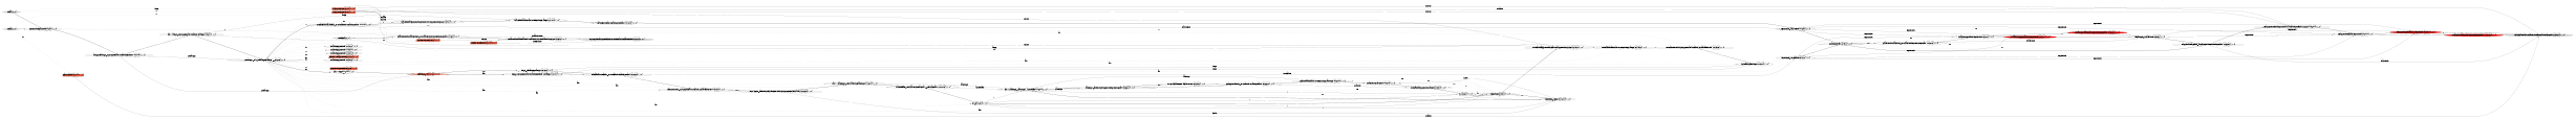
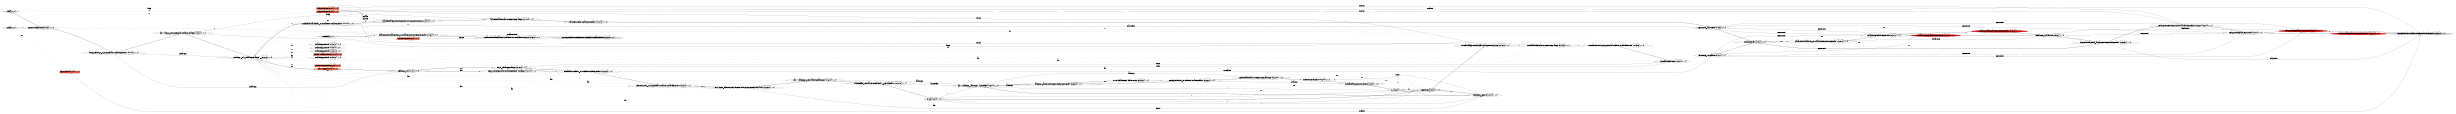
  digraph {
    rankdir=LR
    node [fillcolor=white shape=ellipse style=filled]
    edge [style=bold]
    n1 [label="BinaryImplNode irBinaryImplNode = new BinaryImplNode(irExpressionNode.getLocation())@@@55@@@['1', '1', '0']"]
    n2 [label="irBinaryImplNode.setLeftNode((ExpressionNode)visit(userCallNode.getPrefixNode(),scriptScope))@@@56@@@['1', '1', '0']"]
    n3 [fillcolor=lightgray label="scriptScope.putDecoration(userCallNode,new IRNodeDecoration(irBinaryImplNode))@@@59@@@['1', '1', '0']"]
    n4 [label="irBinaryImplNode.setRightNode(irExpressionNode)@@@57@@@['1', '1', '0']"]
    n5 [label="irInvokeCallNode.attachDecoration(new IRDExpressionType(valueType))@@@44@@@['1', '1', '0']"]
    n6 [label="irInvokeCallNode.setMethod(scriptScope.getDecoration(userCallNode,).getStandardPainlessMethod())@@@45@@@['1', '1', '0']"]
    n7 [label="irInvokeCallNode.setBox(boxType)@@@46@@@['1', '1', '0']"]
    n8 [label="PainlessMethod method = scriptScope.getDecoration(userCallNode,).getStandardPainlessMethod()@@@24@@@['1', '1', '0']"]
    n9 [label="Object(( injections = PainlessLookupUtility.buildInjections(method,scriptScope.getCompilerSettings().asMap())@@@25@@@['1', '1', '0']"]
    n10 [label="Class<?>(( parameterTypes = method.javaMethod.getParameterTypes()@@@26@@@['1', '1', '0']"]
    n11 [label="Object injection = injections(i(@@@31@@@['1', '1', '0']"]
    n12 [label="Class<?> parameterType = parameterTypes(i + augmentedOffset(@@@32@@@['1', '1', '0']"]
    n13 [label="parameterType != PainlessLookupUtility.typeToUnboxedType(injection.getClass())@@@33@@@['1', '1', '0']" shape=diamond]
    n14 [label="constantNode.attachDecoration(new IRDExpressionType(parameterType))@@@37@@@['1', '1', '0']"]
    n15 [label="ConstantNode constantNode = new ConstantNode(userCallNode.getLocation())@@@36@@@['1', '1', '0']"]
    n16 [label="throw new IllegalStateException(\"illegal tree structure\")@@@34@@@['1', '1', '0']"]
    n17 [label="constantNode.setConstant(injection)@@@38@@@['1', '1', '0']"]
    n18 [fillcolor=red label="irBinaryImplNode.attachDecoration(irExpressionNode.getDecoration())@@@58@@@['0', '1', '0']"]
    n19 [fillcolor=red label="irNullSafeSubNode.attachDecoration(irExpressionNode.getDecoration())@@@52@@@['0', '1', '0']"]
    n20 [label="irExpressionNode = irNullSafeSubNode@@@53@@@['1', '1', '0']"]
    n21 [fillcolor=red label="irBinaryImplNode.copyDecorationFrom(irExpressionNode,)@@@58@@@['1', '0', '0']"]
    n22 [label="ExpressionNode irExpressionNode@@@3@@@['1', '1', '0']"]
    n23 [label="ValueType prefixValueType = scriptScope.getDecoration(userCallNode.getPrefixNode(),)@@@4@@@['1', '1', '0']"]
    n24 [label="DeclarationBlockNode irDeclarationBlockNode = new DeclarationBlockNode(userDeclBlockNode.getLocation())@@@3@@@['0', '0', '1']"]
    n25 [label="Class<?> valueType = scriptScope.getDecoration(userCallNode,).getValueType()@@@5@@@['1', '1', '0']"]
-   n26 [fillcolor=tomato label="prefixValueType != null@@@17@@@['1', '1', '0']" shape=diamond]
+   n26 [label="prefixValueType != null@@@17@@@['1', '1', '0']" shape=diamond]
    n27 [label="prefixValueType != null && prefixValueType.getValueType() == @@@6@@@['1', '1', '0']" shape=diamond]
    n28 [fillcolor=lightgray label="scriptScope.putDecoration(userDeclBlockNode,new IRNodeDecoration(irDeclarationBlockNode))@@@7@@@['0', '0', '1']"]
    n29 [label="irDeclarationBlockNode.addDeclarationNode((DeclarationNode)visit(userDeclarationNode,scriptScope))@@@5@@@['0', '0', '1']"]
    n30 [label="userCallNode.getArgumentNodes()@@@8@@@['1', '0', '0']"]
    n31 [fillcolor=tomato label="ECall userCallNode@@@2@@@['0', '1', '0']" shape=box]
    n32 [label="irCallSubDefNode.attachDecoration(new IRDExpressionType(valueType))@@@11@@@['1', '1', '0']"]
    n33 [label="irCallSubDefNode.setName(userCallNode.getMethodName())@@@12@@@['1', '1', '0']"]
    n34 [label="irExpressionNode = irCallSubDefNode@@@13@@@['1', '1', '0']"]
    n35 [label="irInvokeCallNode.addArgumentNode(constantNode)@@@39@@@['1', '1', '0']"]
    n36 [label="i++@@@30@@@['1', '1', '0']"]
    n37 [label="int augmentedOffset = method.javaMethod.getDeclaringClass() == method.targetClass? 0: 1@@@27@@@['1', '1', '0']"]
    n38 [label="boxType = prefixValueType.getValueType()@@@18@@@['1', '1', '0']"]
    n39 [label="boxType = scriptScope.getDecoration(userCallNode.getPrefixNode(),).getStaticType()@@@21@@@['1', '1', '0']"]
    n40 [label="int i = 0@@@28@@@['1', '1', '0']"]
    n41 [label="i < injections.length@@@29@@@['1', '1', '0']" shape=diamond]
    n42 [label="userCallNode.getArgumentNodes()@@@8@@@['0', '1', '0']"]
    n43 [label="InvokeCallNode irInvokeCallNode = new InvokeCallNode(userCallNode.getLocation())@@@23@@@['1', '1', '0']"]
    n44 [label="irExpressionNode = irInvokeCallNode@@@47@@@['1', '1', '0']"]
    n45 [label="irInvokeCallNode.addArgumentNode(injectCast(userCallArgumentNode,scriptScope))@@@42@@@['1', '1', '0']"]
    n46 [fillcolor=tomato label="AExpression userCallArgumentNode@@@41@@@['0', '1', '0']" shape=box]
    n47 [label="irCallSubDefNode.addArgumentNode((ExpressionNode)visit(userArgumentNode,scriptScope))@@@9@@@['1', '1', '0']"]
    n48 [label="InvokeCallDefNode irCallSubDefNode = new InvokeCallDefNode(userCallNode.getLocation())@@@7@@@['1', '1', '0']"]
    n49 [label="userCallNode.getArgumentNodes()@@@41@@@['1', '1', '0']"]
    n50 [fillcolor=tomato label="AExpression userArgumentNode@@@8@@@['1', '1', '0']" shape=box]
    n51 [label="userCallNode.getArgumentNodes()@@@41@@@['1', '0', '0']"]
-   n52 [label="Class<?> boxType@@@16@@@['1', '1', '0']"]
+   n52 [fillcolor=tomato label="Class<?> boxType@@@16@@@['1', '1', '0']"]
    n53 [label="irNullSafeSubNode.setChildNode(irExpressionNode)@@@51@@@['1', '1', '0']"]
    n54 [fillcolor=red label="irNullSafeSubNode.copyDecorationFrom(irExpressionNode,)@@@52@@@['1', '0', '0']"]
    n55 [label="userCallNode.isNullSafe()@@@49@@@['1', '1', '0']" shape=diamond]
    n56 [fillcolor=lightgray label="visitDeclBlock['0', '0', '1']" shape=diamond]
-   n57 [fillcolor=tomato label="SDeclBlock userDeclBlockNode@@@2@@@['0', '0', '1']" shape=box]
    n58 [fillcolor=tomato label="ScriptScope scriptScope@@@2@@@['0', '0', '1']" shape=box]
    n59 [label="NullSafeSubNode irNullSafeSubNode = new NullSafeSubNode(irExpressionNode.getLocation())@@@50@@@['1', '1', '0']"]
    n60 [fillcolor=lightgray label="visitCall['0', '1', '0']" shape=diamond]
    n61 [fillcolor=tomato label="ScriptScope scriptScope@@@2@@@['1', '1', '0']" shape=box]
    n62 [fillcolor=tomato label="ScriptScope scriptScope@@@2@@@['1', '0', '0']" shape=box]
    n63 [fillcolor=lightgray label="visitCall['1', '0', '0']" shape=diamond]
    n1 -> n2
    n1 -> n3 [label=irBinaryImplNode style=solid]
    n2 -> n4
    n4 -> n18
    n4 -> n21
    n5 -> n6
    n6 -> n7
    n7 -> n44 [style=dotted]
    n8 -> n9 [label=method style=solid]
    n8 -> n9
    n9 -> n10
    n9 -> n11 [label=injections style=solid]
    n10 -> n12 [label=parameterTypes style=solid]
    n10 -> n37
    n11 -> n12
    n11 -> n17 [label=injection style=solid]
    n12 -> n13 [label=parameterType style=solid]
    n12 -> n13
    n12 -> n14 [label=parameterType style=solid]
    n13 -> n15
    n13 -> n16
    n13 -> n16 [label=true style=dotted]
    n14 -> n17
    n15 -> n14
    n15 -> n35 [label=constantNode style=solid]
    n16 -> n15
    n17 -> n35
    n18 -> n3
    n19 -> n20
    n20 -> n1
    n20 -> n4 [label=irExpressionNode style=solid]
    n20 -> n21 [label=irExpressionNode style=solid]
    n21 -> n3
    n21 -> n18 [label=0 style=dashed]
    n22 -> n23
    n22 -> n24 [label=0 style=dashed]
    n23 -> n25
    n23 -> n26 [label=prefixValueType style=solid]
    n23 -> n27 [label=prefixValueType style=solid]
    n24 -> n28 [label=irDeclarationBlockNode style=solid]
    n24 -> n29
    n25 -> n5 [label=valueType style=solid]
    n25 -> n27
    n25 -> n32 [label=valueType style=solid]
    n26 -> n38 [label=true style=dotted]
    n26 -> n38
    n26 -> n39 [label=false style=dotted]
    n26 -> n39
    n27 -> n5 [label=false style=dotted]
    n27 -> n6 [label=false style=dotted]
    n27 -> n7 [label=false style=dotted]
    n27 -> n8 [label=false style=dotted]
    n27 -> n9 [label=false style=dotted]
    n27 -> n10 [label=false style=dotted]
    n27 -> n26 [label=false style=dotted]
    n27 -> n30 [label=true style=dotted]
    n27 -> n32 [label=true style=dotted]
    n27 -> n33 [label=true style=dotted]
    n27 -> n34 [label=true style=dotted]
    n27 -> n37 [label=false style=dotted]
    n27 -> n40 [label=false style=dotted]
    n27 -> n41 [label=false style=dotted]
    n27 -> n42 [label=true style=dotted]
    n27 -> n43 [label=false style=dotted]
    n27 -> n44 [label=false style=dotted]
    n27 -> n45 [label=true style=dotted]
    n27 -> n46 [label=false style=dotted]
    n27 -> n47 [label=true style=dotted]
    n27 -> n48
    n27 -> n48 [label=true style=dotted]
    n27 -> n49 [label=false style=dotted]
    n27 -> n50 [label=true style=dotted]
    n27 -> n51 [label=false style=dotted]
    n27 -> n52 [label=false style=dotted]
    n27 -> n52
    n29 -> n28
    n31 -> n3 [label=userCallNode style=solid]
    n32 -> n33
    n33 -> n34
    n34 -> n4 [label=irExpressionNode style=solid]
    n34 -> n21 [label=irExpressionNode style=solid]
    n34 -> n53 [label=irExpressionNode style=solid]
    n34 -> n54 [label=irExpressionNode style=solid]
    n34 -> n55
    n35 -> n36
    n36 -> n11 [label=i style=solid]
    n36 -> n12 [label=i style=solid]
    n36 -> n41
    n36 -> n41 [label=i style=solid]
    n37 -> n12 [label=augmentedOffset style=solid]
    n37 -> n40
    n38 -> n7 [label=boxType style=solid]
    n38 -> n43
    n39 -> n7 [label=boxType style=solid]
    n39 -> n43
    n40 -> n11 [label=i style=solid]
    n40 -> n12 [label=i style=solid]
    n40 -> n36 [label=i style=solid]
    n40 -> n41
    n40 -> n41 [label=i style=solid]
    n41 -> n11
    n41 -> n11 [label=true style=dotted]
    n41 -> n12 [label=true style=dotted]
    n41 -> n13 [label=true style=dotted]
    n41 -> n14 [label=true style=dotted]
    n41 -> n15 [label=true style=dotted]
    n41 -> n17 [label=true style=dotted]
    n41 -> n35 [label=true style=dotted]
    n41 -> n36 [label=true style=dotted]
    n41 -> n45
    n43 -> n8
    n43 -> n44 [label=irInvokeCallNode style=solid]
    n44 -> n4 [label=irExpressionNode style=solid]
    n44 -> n21 [label=irExpressionNode style=solid]
    n44 -> n53 [label=irExpressionNode style=solid]
    n44 -> n54 [label=irExpressionNode style=solid]
    n44 -> n55
    n45 -> n5
    n47 -> n32
    n48 -> n34 [label=irCallSubDefNode style=solid]
    n48 -> n47
    n52 -> n26
    n53 -> n19
    n53 -> n54
    n54 -> n19 [label=0 style=dashed]
    n54 -> n20
    n55 -> n1
    n55 -> n19 [label=true style=dotted]
    n55 -> n20 [label=true style=dotted]
    n55 -> n53 [label=true style=dotted]
    n55 -> n54 [label=true style=dotted]
    n55 -> n59
    n55 -> n59 [label=true style=dotted]
    n56 -> n24
-   n56 -> n57 [label=true style=dotted]
    n56 -> n58 [label=true style=dotted]
-   n57 -> n28 [label=userDeclBlockNode style=solid]
    n58 -> n29 [label=scriptScope style=solid]
    n59 -> n20 [label=irNullSafeSubNode style=solid]
    n59 -> n53
    n60 -> n22
    n60 -> n31 [label=true style=dotted]
    n60 -> n61 [label=true style=dotted]
    n61 -> n2 [label=scriptScope style=solid]
    n61 -> n3 [label=userCallNode style=solid]
    n61 -> n45 [label=scriptScope style=solid]
    n61 -> n47 [label=scriptScope style=solid]
    n61 -> n58 [label=0 style=dashed]
    n62 -> n2 [label=scriptScope style=solid]
    n62 -> n45 [label=scriptScope style=solid]
    n62 -> n47 [label=scriptScope style=solid]
    n63 -> n22
    n63 -> n61 [label=true style=dotted]
    n63 -> n62 [label=boxType style=dotted]
  }
